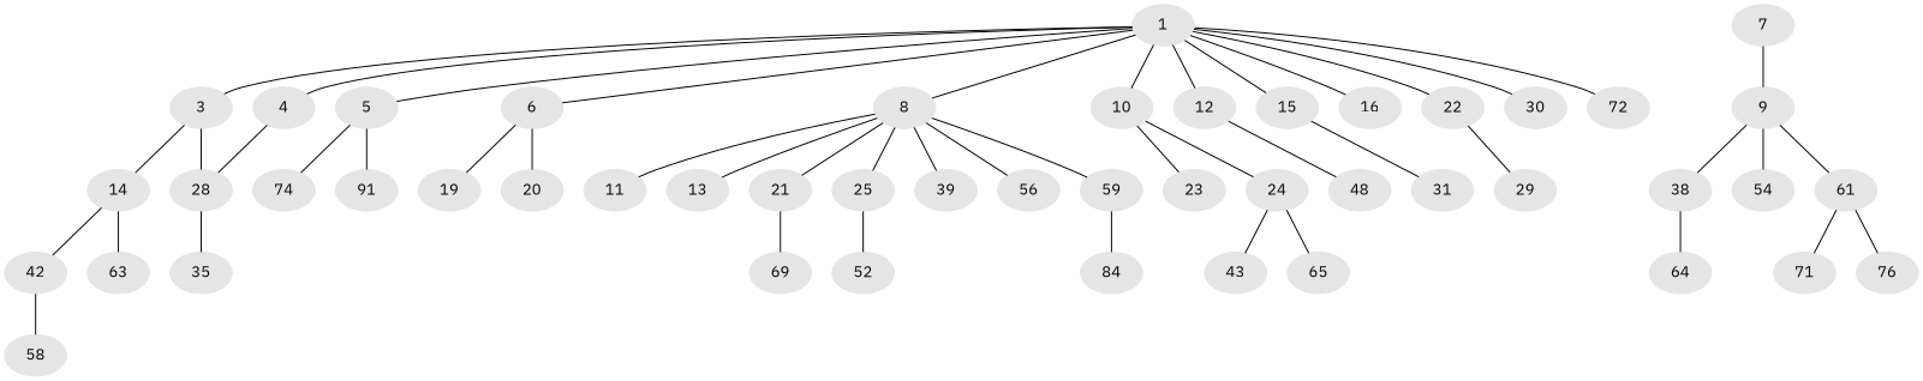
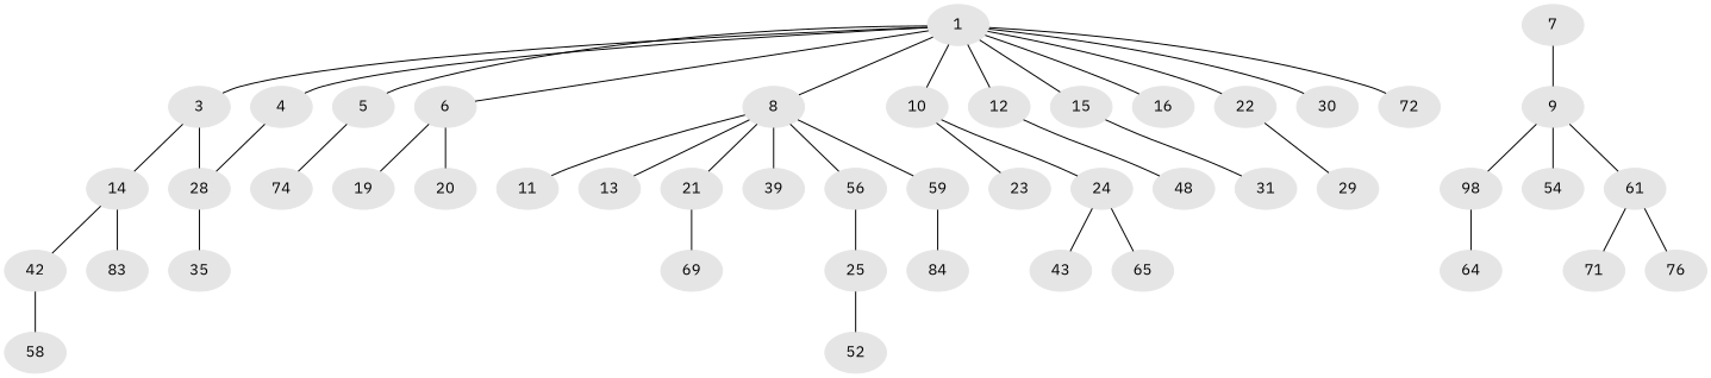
  graph {
    fontname="IBM Plex Sans"
    node [color=gray90 fontname="IBM Plex Sans" style=filled]
    edge [fontname="IBM Plex Sans"]
    1 [super="+2"]
    3
    4
    5
    6
    8
    10
    12
    15 [super="+88+18"]
    16 [super="+87"]
    22 [super="+55+79+89+94+90"]
    30 [super="+62+80"]
    72 [super="+81"]
    14 [super="+66+27"]
    28
    74
-   91
    19 [super="+53"]
    n19 [label=20 super="+73"]
    11 [super="+86+67"]
    13
    21
    25 [super="+96+32"]
    39
    56 [super="+60"]
    59
    23
    24 [super="+34+57+49"]
    48
    31
    29
    42 [super="+47+82"]
-   63
+   63 [label=83]
    35
    7 [super="+36"]
    9 [super="+17+20+40"]
-   38
+   38 [label=98]
    54
    61
    69
    52
    84
    64
    71 [super="+77"]
    76
    43
    65
    58
    1 -- 3
    1 -- 4
    1 -- 5
    1 -- 6
    1 -- 8
    1 -- 10
    1 -- 12
    1 -- 15
    1 -- 16
    1 -- 22
    1 -- 30
    1 -- 72
    3 -- 14
    3 -- 28
    4 -- 28
    5 -- 74
-   5 -- 91
    6 -- 19
    6 -- n19
    8 -- 11
    8 -- 13
    8 -- 21
-   8 -- 25
+   56 -- 25
    8 -- 39
    8 -- 56
    8 -- 59
    10 -- 23
    10 -- 24
    12 -- 48
    15 -- 31
    22 -- 29
    14 -- 42
    14 -- 63
    28 -- 35
    21 -- 69
    25 -- 52
    59 -- 84
    24 -- 43
    24 -- 65
    42 -- 58
    7 -- 9
    9 -- 38
    9 -- 54
    9 -- 61
    38 -- 64
    61 -- 71
    61 -- 76
  }
